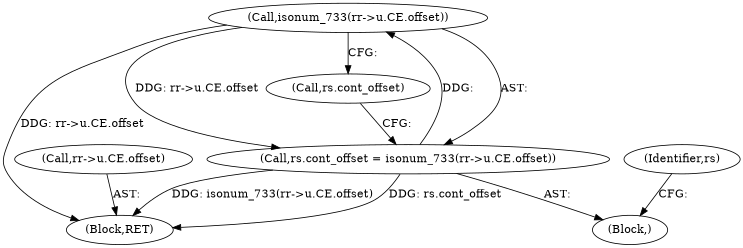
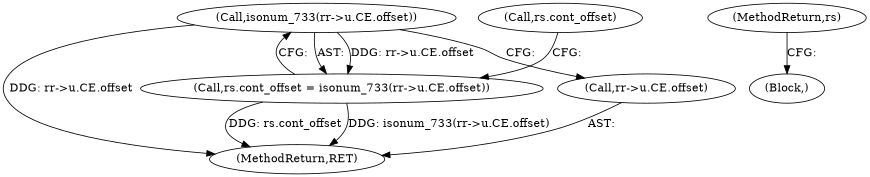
  digraph {
    n1 [label="(Call,isonum_733(rr->u.CE.offset))"]
    n2 [label="(Call,rs.cont_offset = isonum_733(rr->u.CE.offset))"]
    n3 [label="(Call,rr->u.CE.offset)"]
-   n4 [label="(Block,RET)"]
+   n4 [label="(MethodReturn,RET)"]
    n5 [label="(Block,)"]
-   n6 [label="(Identifier,rs)"]
+   n6 [label="(MethodReturn,rs)"]
    n7 [label="(Call,rs.cont_offset)"]
    n1 -> n2 [label="AST: "]
    n1 -> n2 [label="DDG: rr->u.CE.offset"]
-   n1 -> n7 [label="CFG: "]
+   n1 -> n3 [label="CFG: "]
    n1 -> n4 [label="DDG: rr->u.CE.offset"]
-   n2 -> n1 [label="DDG: "]
+   n2 -> n1 [label="CFG: "]
    n2 -> n4 [label="DDG: isonum_733(rr->u.CE.offset)"]
    n2 -> n4 [label="DDG: rs.cont_offset"]
-   n2 -> n5 [label="AST: "]
    n3 -> n4 [label="AST: "]
    n6 -> n5 [label="CFG: "]
    n7 -> n2 [label="CFG: "]
  }
